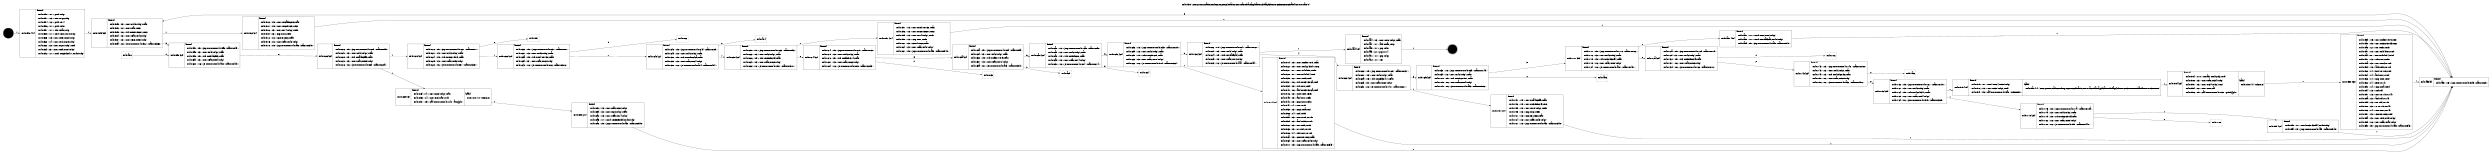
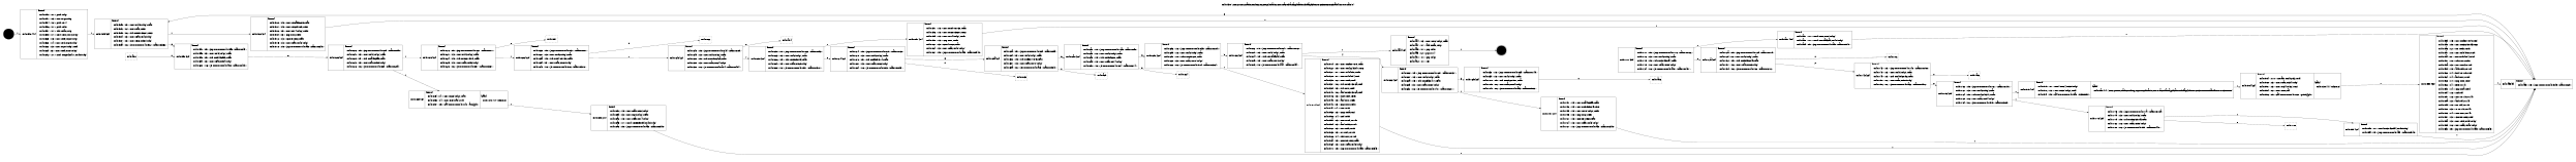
  digraph {
    label="0x4015b0 (/mnt/c/Users/mathe/Desktop/tcc/POCII/binaries/extr_reactosbaseapplicationsdxdiagd3dtest8.c_D3D8Test_Final-ollvm.out::main(0))"
    labelloc=t
    rankdir=LR
    node [shape=record]
    Entry [fillcolor=black height=0.3 shape=circle style=filled width=0.3]
    n2 [label="{\n     0x4015b0 [41]\l\n     | [instrs]\l\n     &nbsp;&nbsp;0x4015b0 \<+1\>: push %rbp\l\n     &nbsp;&nbsp;0x4015b1 \<+3\>: mov %rsp,%rbp\l\n     &nbsp;&nbsp;0x4015b4 \<+2\>: push %r14\l\n     &nbsp;&nbsp;0x4015b6 \<+1\>: push %rbx\l\n     &nbsp;&nbsp;0x4015b7 \<+7\>: sub $0xa0,%rsp\l\n     &nbsp;&nbsp;0x4015be \<+7\>: movl $0x0,-0x1c(%rbp)\l\n     &nbsp;&nbsp;0x4015c5 \<+3\>: mov %edi,-0x20(%rbp)\l\n     &nbsp;&nbsp;0x4015c8 \<+4\>: mov %rsi,-0x28(%rbp)\l\n     &nbsp;&nbsp;0x4015cc \<+3\>: mov -0x20(%rbp),%edi\l\n     &nbsp;&nbsp;0x4015cf \<+3\>: mov %edi,-0x18(%rbp)\l\n     &nbsp;&nbsp;0x4015d2 \<+7\>: movl $0x25d38417,-0x48(%rbp)\l\n  }"]
    n3 [label="{\n     0x4015d9 [23]\l\n     | [instrs]\l\n     &nbsp;&nbsp;0x4015d9 \<+3\>: mov -0x48(%rbp),%eax\l\n     &nbsp;&nbsp;0x4015dc \<+2\>: mov %eax,%ecx\l\n     &nbsp;&nbsp;0x4015de \<+6\>: sub $0x8e1c9607,%ecx\l\n     &nbsp;&nbsp;0x4015e4 \<+3\>: mov %eax,-0x4c(%rbp)\l\n     &nbsp;&nbsp;0x4015e7 \<+3\>: mov %ecx,-0x50(%rbp)\l\n     &nbsp;&nbsp;0x4015ea \<+6\>: je 0000000000401902 \<main+0x352\>\l\n  }"]
    n4 [label="{\n     0x401902 [27]\l\n     | [instrs]\l\n     &nbsp;&nbsp;0x401902 \<+5\>: mov $0x6a956e2e,%eax\l\n     &nbsp;&nbsp;0x401907 \<+5\>: mov $0xc2b7c89,%ecx\l\n     &nbsp;&nbsp;0x40190c \<+3\>: mov -0x14(%rbp),%edx\l\n     &nbsp;&nbsp;0x40190f \<+3\>: cmp $0x0,%edx\l\n     &nbsp;&nbsp;0x401912 \<+3\>: cmove %ecx,%eax\l\n     &nbsp;&nbsp;0x401915 \<+3\>: mov %eax,-0x48(%rbp)\l\n     &nbsp;&nbsp;0x401918 \<+5\>: jmp 0000000000401afe \<main+0x54e\>\l\n  }"]
    n5 [label="{\n     0x4015f0 [22]\l\n     | [instrs]\l\n     &nbsp;&nbsp;0x4015f0 \<+5\>: jmp 00000000004015f5 \<main+0x45\>\l\n     &nbsp;&nbsp;0x4015f5 \<+3\>: mov -0x4c(%rbp),%eax\l\n     &nbsp;&nbsp;0x4015f8 \<+5\>: sub $0x94dcef8b,%eax\l\n     &nbsp;&nbsp;0x4015fd \<+3\>: mov %eax,-0x54(%rbp)\l\n     &nbsp;&nbsp;0x401600 \<+6\>: je 0000000000401a80 \<main+0x4d0\>\l\n  }"]
    n6 [label="{\n     0x401afe [5]\l\n     | [instrs]\l\n     &nbsp;&nbsp;0x401afe \<+5\>: jmp 00000000004015d9 \<main+0x29\>\l\n  }"]
    n7 [label="{\n     0x401606 [22]\l\n     | [instrs]\l\n     &nbsp;&nbsp;0x401606 \<+5\>: jmp 000000000040160b \<main+0x5b\>\l\n     &nbsp;&nbsp;0x40160b \<+3\>: mov -0x4c(%rbp),%eax\l\n     &nbsp;&nbsp;0x40160e \<+5\>: sub $0xa4563ff9,%eax\l\n     &nbsp;&nbsp;0x401613 \<+3\>: mov %eax,-0x58(%rbp)\l\n     &nbsp;&nbsp;0x401616 \<+6\>: je 000000000040188f \<main+0x2df\>\l\n  }"]
    n8 [label="{\n     0x401a80\l\n  }" style=dashed]
    n9 [label="{\n     0x40188f [13]\l\n     | [instrs]\l\n     &nbsp;&nbsp;0x40188f \<+4\>: mov -0x28(%rbp),%rax\l\n     &nbsp;&nbsp;0x401893 \<+4\>: mov 0x8(%rax),%rdi\l\n     &nbsp;&nbsp;0x401897 \<+5\>: call 0000000000401040 \<atoi@plt\>\l\n     | [calls]\l\n     &nbsp;&nbsp;0x401040 \{1\} (unknown)\l\n  }"]
    n10 [label="{\n     0x40161c [22]\l\n     | [instrs]\l\n     &nbsp;&nbsp;0x40161c \<+5\>: jmp 0000000000401621 \<main+0x71\>\l\n     &nbsp;&nbsp;0x401621 \<+3\>: mov -0x4c(%rbp),%eax\l\n     &nbsp;&nbsp;0x401624 \<+5\>: sub $0xc6818b1b,%eax\l\n     &nbsp;&nbsp;0x401629 \<+3\>: mov %eax,-0x5c(%rbp)\l\n     &nbsp;&nbsp;0x40162c \<+6\>: je 00000000004018e7 \<main+0x337\>\l\n  }"]
    Exit [fillcolor=black height=0.3 peripheries=2 shape=circle style=filled width=0.3]
    n12 [label="{\n     0x40189c [21]\l\n     | [instrs]\l\n     &nbsp;&nbsp;0x40189c \<+3\>: mov %eax,-0x2c(%rbp)\l\n     &nbsp;&nbsp;0x40189f \<+3\>: mov -0x2c(%rbp),%eax\l\n     &nbsp;&nbsp;0x4018a2 \<+3\>: mov %eax,-0x14(%rbp)\l\n     &nbsp;&nbsp;0x4018a5 \<+7\>: movl $0xee09e19f,-0x48(%rbp)\l\n     &nbsp;&nbsp;0x4018ac \<+5\>: jmp 0000000000401afe \<main+0x54e\>\l\n  }"]
    n13 [label="{\n     0x4018e7\l\n  }" style=dashed]
    n14 [label="{\n     0x401632 [22]\l\n     | [instrs]\l\n     &nbsp;&nbsp;0x401632 \<+5\>: jmp 0000000000401637 \<main+0x87\>\l\n     &nbsp;&nbsp;0x401637 \<+3\>: mov -0x4c(%rbp),%eax\l\n     &nbsp;&nbsp;0x40163a \<+5\>: sub $0xd70e173e,%eax\l\n     &nbsp;&nbsp;0x40163f \<+3\>: mov %eax,-0x60(%rbp)\l\n     &nbsp;&nbsp;0x401642 \<+6\>: je 00000000004018cc \<main+0x31c\>\l\n  }"]
    n15 [label="{\n     0x40178e\l\n  }" style=dashed]
    n16 [label="{\n     0x4018cc\l\n  }" style=dashed]
    n17 [label="{\n     0x401648 [22]\l\n     | [instrs]\l\n     &nbsp;&nbsp;0x401648 \<+5\>: jmp 000000000040164d \<main+0x9d\>\l\n     &nbsp;&nbsp;0x40164d \<+3\>: mov -0x4c(%rbp),%eax\l\n     &nbsp;&nbsp;0x401650 \<+5\>: sub $0xede8c46a,%eax\l\n     &nbsp;&nbsp;0x401655 \<+3\>: mov %eax,-0x64(%rbp)\l\n     &nbsp;&nbsp;0x401658 \<+6\>: je 0000000000401a04 \<main+0x454\>\l\n  }"]
    n18 [label="{\n     0x4019f8 [12]\l\n     | [instrs]\l\n     &nbsp;&nbsp;0x4019f8 \<+7\>: movl $0x37d30df4,-0x48(%rbp)\l\n     &nbsp;&nbsp;0x4019ff \<+5\>: jmp 0000000000401afe \<main+0x54e\>\l\n  }"]
    n19 [label="{\n     0x401a04\l\n  }" style=dashed]
    n20 [label="{\n     0x40165e [22]\l\n     | [instrs]\l\n     &nbsp;&nbsp;0x40165e \<+5\>: jmp 0000000000401663 \<main+0xb3\>\l\n     &nbsp;&nbsp;0x401663 \<+3\>: mov -0x4c(%rbp),%eax\l\n     &nbsp;&nbsp;0x401666 \<+5\>: sub $0xee09e19f,%eax\l\n     &nbsp;&nbsp;0x40166b \<+3\>: mov %eax,-0x68(%rbp)\l\n     &nbsp;&nbsp;0x40166e \<+6\>: je 00000000004018b1 \<main+0x301\>\l\n  }"]
    n21 [label="{\n     0x40199b [93]\l\n     | [instrs]\l\n     &nbsp;&nbsp;0x40199b \<+5\>: mov $0xfe077e79,%esi\l\n     &nbsp;&nbsp;0x4019a0 \<+5\>: mov $0x567591df,%ecx\l\n     &nbsp;&nbsp;0x4019a5 \<+2\>: xor %edx,%edx\l\n     &nbsp;&nbsp;0x4019a7 \<+8\>: mov 0x404050,%r8d\l\n     &nbsp;&nbsp;0x4019af \<+8\>: mov 0x404054,%r9d\l\n     &nbsp;&nbsp;0x4019b7 \<+3\>: sub $0x1,%edx\l\n     &nbsp;&nbsp;0x4019ba \<+3\>: mov %r8d,%r10d\l\n     &nbsp;&nbsp;0x4019bd \<+3\>: add %edx,%r10d\l\n     &nbsp;&nbsp;0x4019c0 \<+4\>: imul %r10d,%r8d\l\n     &nbsp;&nbsp;0x4019c4 \<+4\>: and $0x1,%r8d\l\n     &nbsp;&nbsp;0x4019c8 \<+4\>: cmp $0x0,%r8d\l\n     &nbsp;&nbsp;0x4019cc \<+4\>: sete %r11b\l\n     &nbsp;&nbsp;0x4019d0 \<+4\>: cmp $0xa,%r9d\l\n     &nbsp;&nbsp;0x4019d4 \<+3\>: setl %bl\l\n     &nbsp;&nbsp;0x4019d7 \<+3\>: mov %r11b,%r14b\l\n     &nbsp;&nbsp;0x4019da \<+3\>: and %bl,%r14b\l\n     &nbsp;&nbsp;0x4019dd \<+3\>: xor %bl,%r11b\l\n     &nbsp;&nbsp;0x4019e0 \<+3\>: or %r11b,%r14b\l\n     &nbsp;&nbsp;0x4019e3 \<+4\>: test $0x1,%r14b\l\n     &nbsp;&nbsp;0x4019e7 \<+3\>: cmovne %ecx,%esi\l\n     &nbsp;&nbsp;0x4019ea \<+3\>: mov %esi,-0x48(%rbp)\l\n     &nbsp;&nbsp;0x4019ed \<+6\>: mov %eax,-0xa0(%rbp)\l\n     &nbsp;&nbsp;0x4019f3 \<+5\>: jmp 0000000000401afe \<main+0x54e\>\l\n  }"]
    n22 [label="{\n     0x4018b1 [27]\l\n     | [instrs]\l\n     &nbsp;&nbsp;0x4018b1 \<+5\>: mov $0xd70e173e,%eax\l\n     &nbsp;&nbsp;0x4018b6 \<+5\>: mov $0x8e1c9607,%ecx\l\n     &nbsp;&nbsp;0x4018bb \<+3\>: mov -0x14(%rbp),%edx\l\n     &nbsp;&nbsp;0x4018be \<+3\>: cmp $0x1,%edx\l\n     &nbsp;&nbsp;0x4018c1 \<+3\>: cmovl %ecx,%eax\l\n     &nbsp;&nbsp;0x4018c4 \<+3\>: mov %eax,-0x48(%rbp)\l\n     &nbsp;&nbsp;0x4018c7 \<+5\>: jmp 0000000000401afe \<main+0x54e\>\l\n  }"]
    n23 [label="{\n     0x401674 [22]\l\n     | [instrs]\l\n     &nbsp;&nbsp;0x401674 \<+5\>: jmp 0000000000401679 \<main+0xc9\>\l\n     &nbsp;&nbsp;0x401679 \<+3\>: mov -0x4c(%rbp),%eax\l\n     &nbsp;&nbsp;0x40167c \<+5\>: sub $0xfd857314,%eax\l\n     &nbsp;&nbsp;0x401681 \<+3\>: mov %eax,-0x6c(%rbp)\l\n     &nbsp;&nbsp;0x401684 \<+6\>: je 0000000000401883 \<main+0x2d3\>\l\n  }"]
    n24 [label="{\n     0x401984 [23]\l\n     | [instrs]\l\n     &nbsp;&nbsp;0x401984 \<+10\>: movabs $0x4020f2,%rdi\l\n     &nbsp;&nbsp;0x40198e \<+3\>: mov %eax,-0x34(%rbp)\l\n     &nbsp;&nbsp;0x401991 \<+3\>: mov -0x34(%rbp),%esi\l\n     &nbsp;&nbsp;0x401994 \<+2\>: mov $0x0,%al\l\n     &nbsp;&nbsp;0x401996 \<+5\>: call 0000000000401030 \<printf@plt\>\l\n     | [calls]\l\n     &nbsp;&nbsp;0x401030 \{1\} (unknown)\l\n  }"]
    n25 [label="{\n     0x401883\l\n  }" style=dashed]
    n26 [label="{\n     0x40168a [22]\l\n     | [instrs]\l\n     &nbsp;&nbsp;0x40168a \<+5\>: jmp 000000000040168f \<main+0xdf\>\l\n     &nbsp;&nbsp;0x40168f \<+3\>: mov -0x4c(%rbp),%eax\l\n     &nbsp;&nbsp;0x401692 \<+5\>: sub $0xfe077e79,%eax\l\n     &nbsp;&nbsp;0x401697 \<+3\>: mov %eax,-0x70(%rbp)\l\n     &nbsp;&nbsp;0x40169a \<+6\>: je 0000000000401acb \<main+0x51b\>\l\n  }"]
    n27 [label="{\n     0x401775 [25]\l\n     | [instrs]\l\n     &nbsp;&nbsp;0x401775 \<+5\>: jmp 000000000040177a \<main+0x1ca\>\l\n     &nbsp;&nbsp;0x40177a \<+3\>: mov -0x4c(%rbp),%eax\l\n     &nbsp;&nbsp;0x40177d \<+5\>: sub $0x567591df,%eax\l\n     &nbsp;&nbsp;0x401782 \<+6\>: mov %eax,-0x98(%rbp)\l\n     &nbsp;&nbsp;0x401788 \<+6\>: je 00000000004019f8 \<main+0x448\>\l\n  }"]
    n28 [label="{\n     0x401acb\l\n  }" style=dashed]
    n29 [label="{\n     0x4016a0 [22]\l\n     | [instrs]\l\n     &nbsp;&nbsp;0x4016a0 \<+5\>: jmp 00000000004016a5 \<main+0xf5\>\l\n     &nbsp;&nbsp;0x4016a5 \<+3\>: mov -0x4c(%rbp),%eax\l\n     &nbsp;&nbsp;0x4016a8 \<+5\>: sub $0x50f6600,%eax\l\n     &nbsp;&nbsp;0x4016ad \<+3\>: mov %eax,-0x74(%rbp)\l\n     &nbsp;&nbsp;0x4016b0 \<+6\>: je 0000000000401824 \<main+0x274\>\l\n  }"]
    n30 [label="{\n     0x401975 [15]\l\n     | [instrs]\l\n     &nbsp;&nbsp;0x401975 \<+7\>: movl $0x64,-0x30(%rbp)\l\n     &nbsp;&nbsp;0x40197c \<+3\>: mov -0x30(%rbp),%edi\l\n     &nbsp;&nbsp;0x40197f \<+5\>: call 00000000004015a0 \<D3D8Test\>\l\n     | [calls]\l\n     &nbsp;&nbsp;0x4015a0 \{1\} (/mnt/c/Users/mathe/Desktop/tcc/POCII/binaries/extr_reactosbaseapplicationsdxdiagd3dtest8.c_D3D8Test_Final-ollvm.out::D3D8Test)\l\n  }"]
    n31 [label="{\n     0x401824\l\n  }" style=dashed]
    n32 [label="{\n     0x4016b6 [22]\l\n     | [instrs]\l\n     &nbsp;&nbsp;0x4016b6 \<+5\>: jmp 00000000004016bb \<main+0x10b\>\l\n     &nbsp;&nbsp;0x4016bb \<+3\>: mov -0x4c(%rbp),%eax\l\n     &nbsp;&nbsp;0x4016be \<+5\>: sub $0xc2b7c89,%eax\l\n     &nbsp;&nbsp;0x4016c3 \<+3\>: mov %eax,-0x78(%rbp)\l\n     &nbsp;&nbsp;0x4016c6 \<+6\>: je 000000000040191d \<main+0x36d\>\l\n  }"]
    n33 [label="{\n     0x40175c [25]\l\n     | [instrs]\l\n     &nbsp;&nbsp;0x40175c \<+5\>: jmp 0000000000401761 \<main+0x1b1\>\l\n     &nbsp;&nbsp;0x401761 \<+3\>: mov -0x4c(%rbp),%eax\l\n     &nbsp;&nbsp;0x401764 \<+5\>: sub $0x42248347,%eax\l\n     &nbsp;&nbsp;0x401769 \<+6\>: mov %eax,-0x94(%rbp)\l\n     &nbsp;&nbsp;0x40176f \<+6\>: je 0000000000401975 \<main+0x3c5\>\l\n  }"]
    n34 [label="{\n     0x40191d [88]\l\n     | [instrs]\l\n     &nbsp;&nbsp;0x40191d \<+5\>: mov $0xfe077e79,%eax\l\n     &nbsp;&nbsp;0x401922 \<+5\>: mov $0x42248347,%ecx\l\n     &nbsp;&nbsp;0x401927 \<+7\>: mov 0x404050,%edx\l\n     &nbsp;&nbsp;0x40192e \<+7\>: mov 0x404054,%esi\l\n     &nbsp;&nbsp;0x401935 \<+2\>: mov %edx,%edi\l\n     &nbsp;&nbsp;0x401937 \<+6\>: sub $0xc97e316a,%edi\l\n     &nbsp;&nbsp;0x40193d \<+3\>: sub $0x1,%edi\l\n     &nbsp;&nbsp;0x401940 \<+6\>: add $0xc97e316a,%edi\l\n     &nbsp;&nbsp;0x401946 \<+3\>: imul %edi,%edx\l\n     &nbsp;&nbsp;0x401949 \<+3\>: and $0x1,%edx\l\n     &nbsp;&nbsp;0x40194c \<+3\>: cmp $0x0,%edx\l\n     &nbsp;&nbsp;0x40194f \<+4\>: sete %r8b\l\n     &nbsp;&nbsp;0x401953 \<+3\>: cmp $0xa,%esi\l\n     &nbsp;&nbsp;0x401956 \<+4\>: setl %r9b\l\n     &nbsp;&nbsp;0x40195a \<+3\>: mov %r8b,%r10b\l\n     &nbsp;&nbsp;0x40195d \<+3\>: and %r9b,%r10b\l\n     &nbsp;&nbsp;0x401960 \<+3\>: xor %r9b,%r8b\l\n     &nbsp;&nbsp;0x401963 \<+3\>: or %r8b,%r10b\l\n     &nbsp;&nbsp;0x401966 \<+4\>: test $0x1,%r10b\l\n     &nbsp;&nbsp;0x40196a \<+3\>: cmovne %ecx,%eax\l\n     &nbsp;&nbsp;0x40196d \<+3\>: mov %eax,-0x48(%rbp)\l\n     &nbsp;&nbsp;0x401970 \<+5\>: jmp 0000000000401afe \<main+0x54e\>\l\n  }"]
    n35 [label="{\n     0x4016cc [22]\l\n     | [instrs]\l\n     &nbsp;&nbsp;0x4016cc \<+5\>: jmp 00000000004016d1 \<main+0x121\>\l\n     &nbsp;&nbsp;0x4016d1 \<+3\>: mov -0x4c(%rbp),%eax\l\n     &nbsp;&nbsp;0x4016d4 \<+5\>: sub $0x19adf2ad,%eax\l\n     &nbsp;&nbsp;0x4016d9 \<+3\>: mov %eax,-0x7c(%rbp)\l\n     &nbsp;&nbsp;0x4016dc \<+6\>: je 0000000000401aa4 \<main+0x4f4\>\l\n  }"]
    n36 [label="{\n     0x401a3c\l\n  }" style=dashed]
    n37 [label="{\n     0x401aa4 [15]\l\n     | [instrs]\l\n     &nbsp;&nbsp;0x401aa4 \<+3\>: mov -0x1c(%rbp),%eax\l\n     &nbsp;&nbsp;0x401aa7 \<+7\>: add $0xa0,%rsp\l\n     &nbsp;&nbsp;0x401aae \<+1\>: pop %rbx\l\n     &nbsp;&nbsp;0x401aaf \<+2\>: pop %r14\l\n     &nbsp;&nbsp;0x401ab1 \<+1\>: pop %rbp\l\n     &nbsp;&nbsp;0x401ab2 \<+1\>: ret\l\n  }"]
    n38 [label="{\n     0x4016e2 [22]\l\n     | [instrs]\l\n     &nbsp;&nbsp;0x4016e2 \<+5\>: jmp 00000000004016e7 \<main+0x137\>\l\n     &nbsp;&nbsp;0x4016e7 \<+3\>: mov -0x4c(%rbp),%eax\l\n     &nbsp;&nbsp;0x4016ea \<+5\>: sub $0x25d38417,%eax\l\n     &nbsp;&nbsp;0x4016ef \<+3\>: mov %eax,-0x80(%rbp)\l\n     &nbsp;&nbsp;0x4016f2 \<+6\>: je 00000000004017b1 \<main+0x201\>\l\n  }"]
    n39 [label="{\n     0x401743 [25]\l\n     | [instrs]\l\n     &nbsp;&nbsp;0x401743 \<+5\>: jmp 0000000000401748 \<main+0x198\>\l\n     &nbsp;&nbsp;0x401748 \<+3\>: mov -0x4c(%rbp),%eax\l\n     &nbsp;&nbsp;0x40174b \<+5\>: sub $0x40d6e1d6,%eax\l\n     &nbsp;&nbsp;0x401750 \<+6\>: mov %eax,-0x90(%rbp)\l\n     &nbsp;&nbsp;0x401756 \<+6\>: je 0000000000401a3c \<main+0x48c\>\l\n  }"]
    n40 [label="{\n     0x4017b1 [27]\l\n     | [instrs]\l\n     &nbsp;&nbsp;0x4017b1 \<+5\>: mov $0xa4563ff9,%eax\l\n     &nbsp;&nbsp;0x4017b6 \<+5\>: mov $0x3859024f,%ecx\l\n     &nbsp;&nbsp;0x4017bb \<+3\>: mov -0x18(%rbp),%edx\l\n     &nbsp;&nbsp;0x4017be \<+3\>: cmp $0x2,%edx\l\n     &nbsp;&nbsp;0x4017c1 \<+3\>: cmovne %ecx,%eax\l\n     &nbsp;&nbsp;0x4017c4 \<+3\>: mov %eax,-0x48(%rbp)\l\n     &nbsp;&nbsp;0x4017c7 \<+5\>: jmp 0000000000401afe \<main+0x54e\>\l\n  }"]
    n41 [label="{\n     0x4016f8 [25]\l\n     | [instrs]\l\n     &nbsp;&nbsp;0x4016f8 \<+5\>: jmp 00000000004016fd \<main+0x14d\>\l\n     &nbsp;&nbsp;0x4016fd \<+3\>: mov -0x4c(%rbp),%eax\l\n     &nbsp;&nbsp;0x401700 \<+5\>: sub $0x29227501,%eax\l\n     &nbsp;&nbsp;0x401705 \<+6\>: mov %eax,-0x84(%rbp)\l\n     &nbsp;&nbsp;0x40170b \<+6\>: je 0000000000401ab3 \<main+0x503\>\l\n  }"]
    n42 [label="{\n     0x4017cc\l\n  }" style=dashed]
    n43 [label="{\n     0x401ab3\l\n  }" style=dashed]
    n44 [label="{\n     0x401711 [25]\l\n     | [instrs]\l\n     &nbsp;&nbsp;0x401711 \<+5\>: jmp 0000000000401716 \<main+0x166\>\l\n     &nbsp;&nbsp;0x401716 \<+3\>: mov -0x4c(%rbp),%eax\l\n     &nbsp;&nbsp;0x401719 \<+5\>: sub $0x37d30df4,%eax\l\n     &nbsp;&nbsp;0x40171e \<+6\>: mov %eax,-0x88(%rbp)\l\n     &nbsp;&nbsp;0x401724 \<+6\>: je 0000000000401a91 \<main+0x4e1\>\l\n  }"]
    n45 [label="{\n     0x40172a [25]\l\n     | [instrs]\l\n     &nbsp;&nbsp;0x40172a \<+5\>: jmp 000000000040172f \<main+0x17f\>\l\n     &nbsp;&nbsp;0x40172f \<+3\>: mov -0x4c(%rbp),%eax\l\n     &nbsp;&nbsp;0x401732 \<+5\>: sub $0x3859024f,%eax\l\n     &nbsp;&nbsp;0x401737 \<+6\>: mov %eax,-0x8c(%rbp)\l\n     &nbsp;&nbsp;0x40173d \<+6\>: je 00000000004017cc \<main+0x21c\>\l\n  }"]
    n46 [label="{\n     0x401a91 [19]\l\n     | [instrs]\l\n     &nbsp;&nbsp;0x401a91 \<+7\>: movl $0x0,-0x1c(%rbp)\l\n     &nbsp;&nbsp;0x401a98 \<+7\>: movl $0x19adf2ad,-0x48(%rbp)\l\n     &nbsp;&nbsp;0x401a9f \<+5\>: jmp 0000000000401afe \<main+0x54e\>\l\n  }"]
    Entry -> n2 [label=" 1"]
    n2 -> n3 [label=" 1"]
    n3 -> n4 [label=" 1"]
    n3 -> n5 [label=" 8"]
    n4 -> n6 [label=" 1"]
    n5 -> n7 [label=" 8"]
    n6 -> n3 [label=" 8"]
    n7 -> n9 [label=" 1"]
    n7 -> n10 [label=" 7"]
    n8 -> n5 [label=" 0"]
    n9 -> n12 [label=" 1"]
    n10 -> n13 [label=" 0"]
    n10 -> n14 [label=" 7"]
    n12 -> n6 [label=" 1"]
    n14 -> n16 [label=" 0"]
    n14 -> n17 [label=" 7"]
    n17 -> n19 [label=" 0"]
    n17 -> n20 [label=" 7"]
    n18 -> n6 [label=" 1"]
    n20 -> n22 [label=" 1"]
    n20 -> n23 [label=" 6"]
    n21 -> n6 [label=" 1"]
    n22 -> n6 [label=" 1"]
    n23 -> n25 [label=" 0"]
    n23 -> n26 [label=" 6"]
    n24 -> n21 [label=" 1"]
    n26 -> n28 [label=" 0"]
    n26 -> n29 [label=" 6"]
    n27 -> n15 [label=" 0"]
    n27 -> n18 [label=" 1"]
    n29 -> n31 [label=" 8"]
    n29 -> n32 [label=" 6"]
    n30 -> n24 [label=" 1"]
    n32 -> n34 [label=" 1"]
    n32 -> n35 [label=" 5"]
    n33 -> n27 [label=" 1"]
    n33 -> n30 [label=" 1"]
    n34 -> n6 [label=" 1"]
    n35 -> n37 [label=" 1"]
    n35 -> n38 [label=" 4"]
    n37 -> Exit [label=" 1"]
    n38 -> n40 [label=" 1"]
    n38 -> n41 [label=" 3"]
    n39 -> n33 [label=" 2"]
    n39 -> n36 [label=" 0"]
    n40 -> n6 [label=" 1"]
    n41 -> n43 [label=" 0"]
-   n41 -> n44 [label=" 3"]
    n44 -> n45 [label=" 2"]
    n44 -> n46 [label=" 1"]
    n45 -> n39 [label=" 2"]
    n45 -> n42 [label=" 0"]
    n46 -> n6 [label=" 1"]
  }
